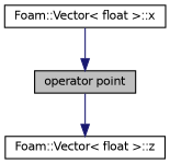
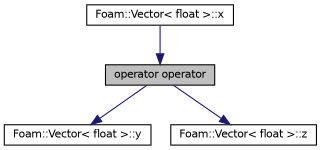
  digraph {
    rankdir=TB
    node [color=black fontname=Helvetica fontsize=10 shape=record]
    edge [color=midnightblue fontname=Helvetica fontsize=10 labelfontname=Helvetica labelfontsize=10 style=solid]
-   n1 [fillcolor=grey75 fontcolor=black height=0.2 label="operator point" style=filled width=0.4]
+   n1 [fillcolor=grey75 fontcolor=black height=0.2 label="operator operator" style=filled width=0.4]
+   n2 [height=0.2 label="Foam::Vector\< float \>::y" width=0.4]
    n3 [height=0.2 label="Foam::Vector\< float \>::z" width=0.4]
    n4 [height=0.2 label="Foam::Vector\< float \>::x" width=0.4]
+   n1 -> n2
    n1 -> n3
    n4 -> n1
  }
